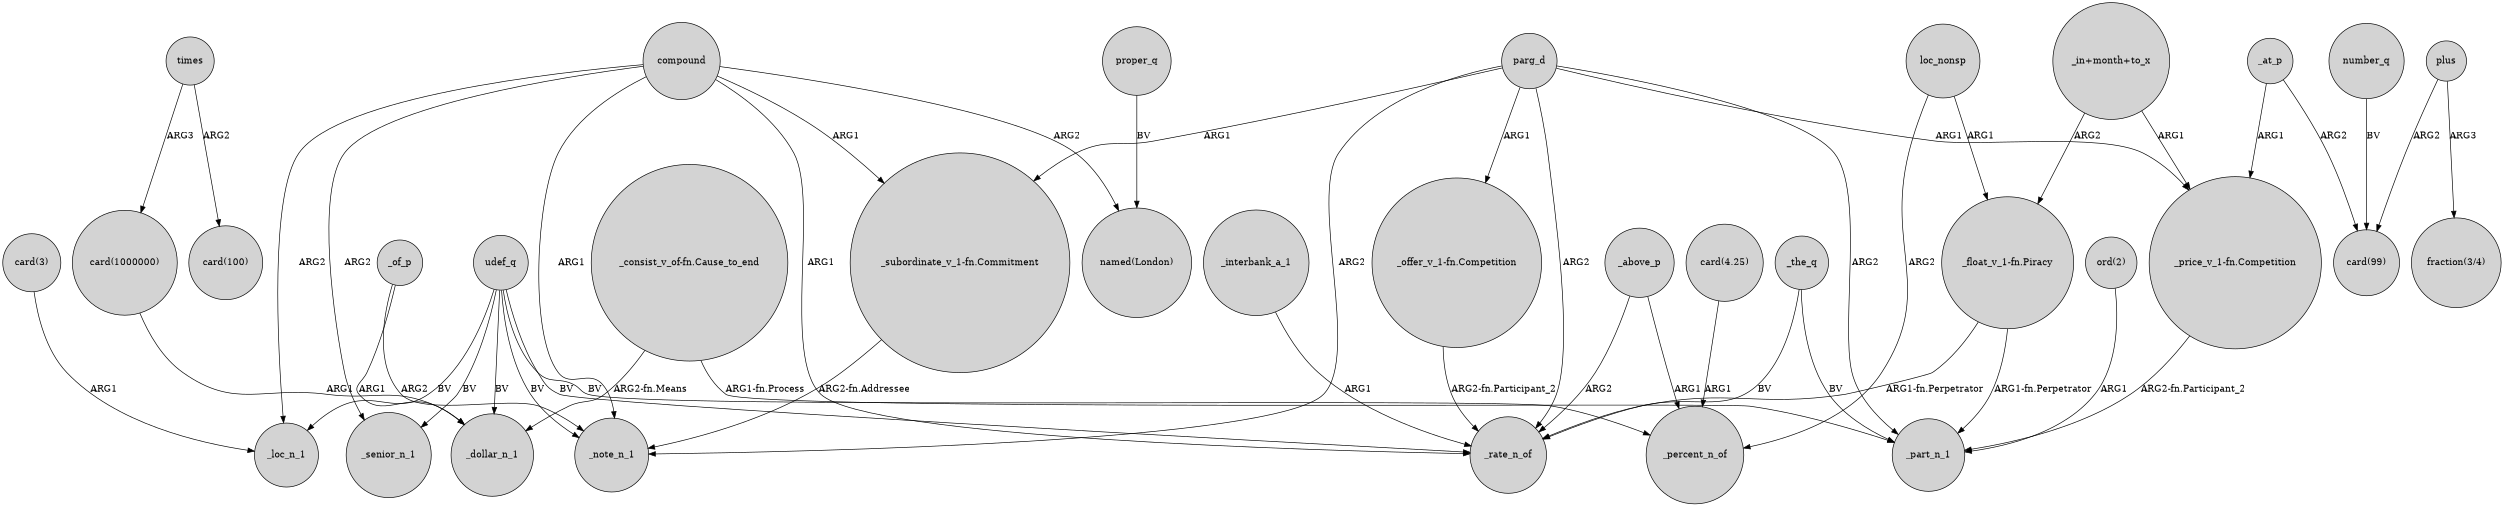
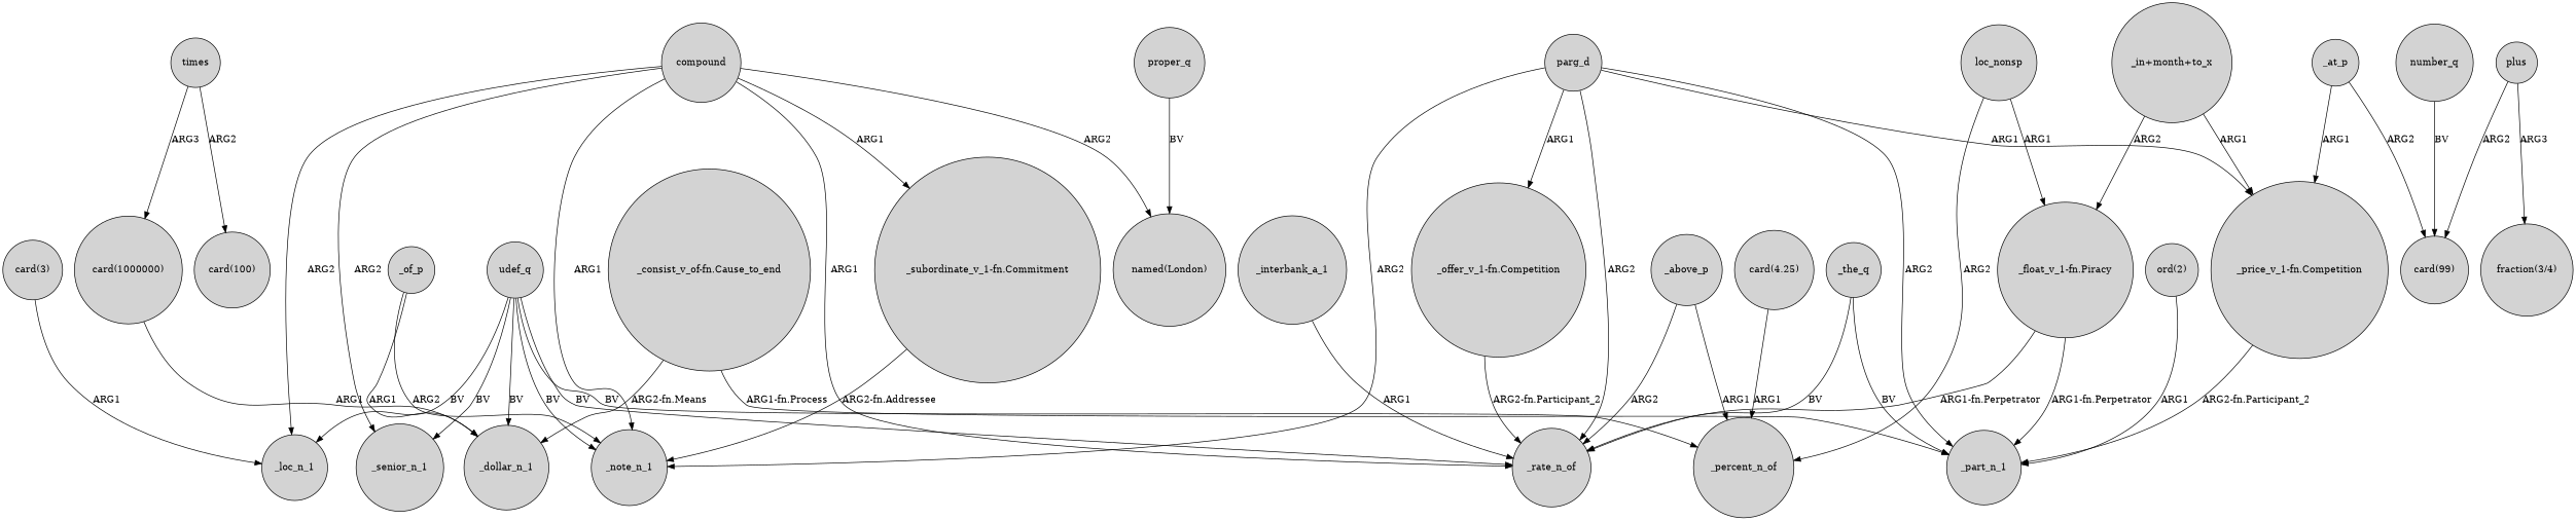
  digraph {
    node [shape=circle style=filled]
    n1 [label=_loc_n_1]
    udef_q
    _dollar_n_1
    _rate_n_of
    _percent_n_of
    _note_n_1
    _senior_n_1
    _of_p
    loc_nonsp
    "_float_v_1-fn.Piracy"
    _part_n_1
    "_offer_v_1-fn.Competition"
    _at_p
    "card(99)"
    "_price_v_1-fn.Competition"
    parg_d
    "_subordinate_v_1-fn.Commitment"
    "card(4.25)"
    compound
    "named(London)"
    times
    "card(1000000)"
    "card(100)"
    _above_p
    "card(3)"
    n26 [label="_in+month+to_x"]
    _the_q
    "ord(2)"
    "_consist_v_of-fn.Cause_to_end"
    number_q
    plus
    "fraction(3/4)"
    proper_q
    _interbank_a_1
    udef_q -> n1 [label=BV]
    udef_q -> _dollar_n_1 [label=BV]
    udef_q -> _rate_n_of [label=BV]
    udef_q -> _percent_n_of [label=BV]
    udef_q -> _note_n_1 [label=BV]
    udef_q -> _senior_n_1 [label=BV]
    _of_p -> _dollar_n_1 [label=ARG1]
    _of_p -> _note_n_1 [label=ARG2]
    loc_nonsp -> _percent_n_of [label=ARG2]
    loc_nonsp -> "_float_v_1-fn.Piracy" [label=ARG1]
    "_float_v_1-fn.Piracy" -> _rate_n_of [label="ARG1-fn.Perpetrator"]
    "_float_v_1-fn.Piracy" -> _part_n_1 [label="ARG1-fn.Perpetrator"]
    "_offer_v_1-fn.Competition" -> _rate_n_of [label="ARG2-fn.Participant_2"]
    _at_p -> "card(99)" [label=ARG2]
    _at_p -> "_price_v_1-fn.Competition" [label=ARG1]
    "_price_v_1-fn.Competition" -> _part_n_1 [label="ARG2-fn.Participant_2"]
    parg_d -> _rate_n_of [label=ARG2]
    parg_d -> _note_n_1 [label=ARG2]
    parg_d -> _part_n_1 [label=ARG2]
    parg_d -> "_offer_v_1-fn.Competition" [label=ARG1]
    parg_d -> "_price_v_1-fn.Competition" [label=ARG1]
-   parg_d -> "_subordinate_v_1-fn.Commitment" [label=ARG1]
    "_subordinate_v_1-fn.Commitment" -> _note_n_1 [label="ARG2-fn.Addressee"]
    "card(4.25)" -> _percent_n_of [label=ARG1]
    compound -> n1 [label=ARG2]
    compound -> _rate_n_of [label=ARG1]
    compound -> _note_n_1 [label=ARG1]
    compound -> _senior_n_1 [label=ARG2]
    compound -> "_subordinate_v_1-fn.Commitment" [label=ARG1]
    compound -> "named(London)" [label=ARG2]
    times -> "card(1000000)" [label=ARG3]
    times -> "card(100)" [label=ARG2]
    "card(1000000)" -> _dollar_n_1 [label=ARG1]
    _above_p -> _rate_n_of [label=ARG2]
    _above_p -> _percent_n_of [label=ARG1]
    "card(3)" -> n1 [label=ARG1]
    n26 -> "_float_v_1-fn.Piracy" [label=ARG2]
    n26 -> "_price_v_1-fn.Competition" [label=ARG1]
    _the_q -> _rate_n_of [label=BV]
    _the_q -> _part_n_1 [label=BV]
    "ord(2)" -> _part_n_1 [label=ARG1]
    "_consist_v_of-fn.Cause_to_end" -> _dollar_n_1 [label="ARG2-fn.Means"]
    "_consist_v_of-fn.Cause_to_end" -> _part_n_1 [label="ARG1-fn.Process"]
    number_q -> "card(99)" [label=BV]
    plus -> "card(99)" [label=ARG2]
    plus -> "fraction(3/4)" [label=ARG3]
    proper_q -> "named(London)" [label=BV]
    _interbank_a_1 -> _rate_n_of [label=ARG1]
  }
